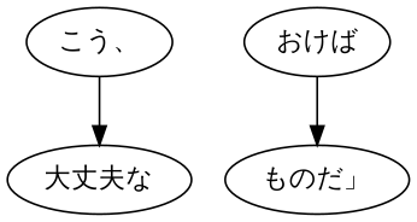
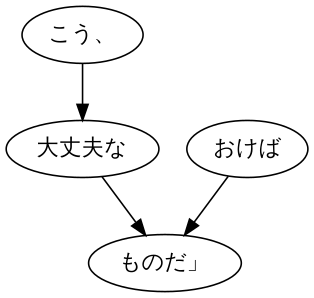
  digraph {
    fontname=Roboto
    node [fontname=Roboto]
    edge [fontname=Roboto]
    n1 [label="こう、"]
    n2 [label="大丈夫な"]
    n3 [label="ものだ」"]
    n4 [label="おけば"]
    n1 -> n2
+   n2 -> n3
    n4 -> n3
  }
